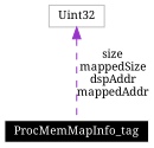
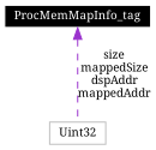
  digraph {
    fontname="Noto Serif"
    node [fontname="Noto Serif" fontsize=10 shape=record style=filled]
    n1 [color=white fillcolor=black fontcolor=white height=0.2 label=ProcMemMapInfo_tag width=0.4]
    n2 [color=grey75 fillcolor=white height=0.2 label=Uint32 width=0.4]
-   n2 -> n1 [color=darkorchid3 dir=back fontname="Noto Serif" fontsize=10 label="size\nmappedSize\ndspAddr\nmappedAddr" labelfontname=Helvetica labelfontsize=10 style=dashed]
+   n1 -> n2 [color=darkorchid3 dir=back fontname="Noto Serif" fontsize=10 label="size\nmappedSize\ndspAddr\nmappedAddr" labelfontname=Helvetica labelfontsize=10 style=dashed]
  }
